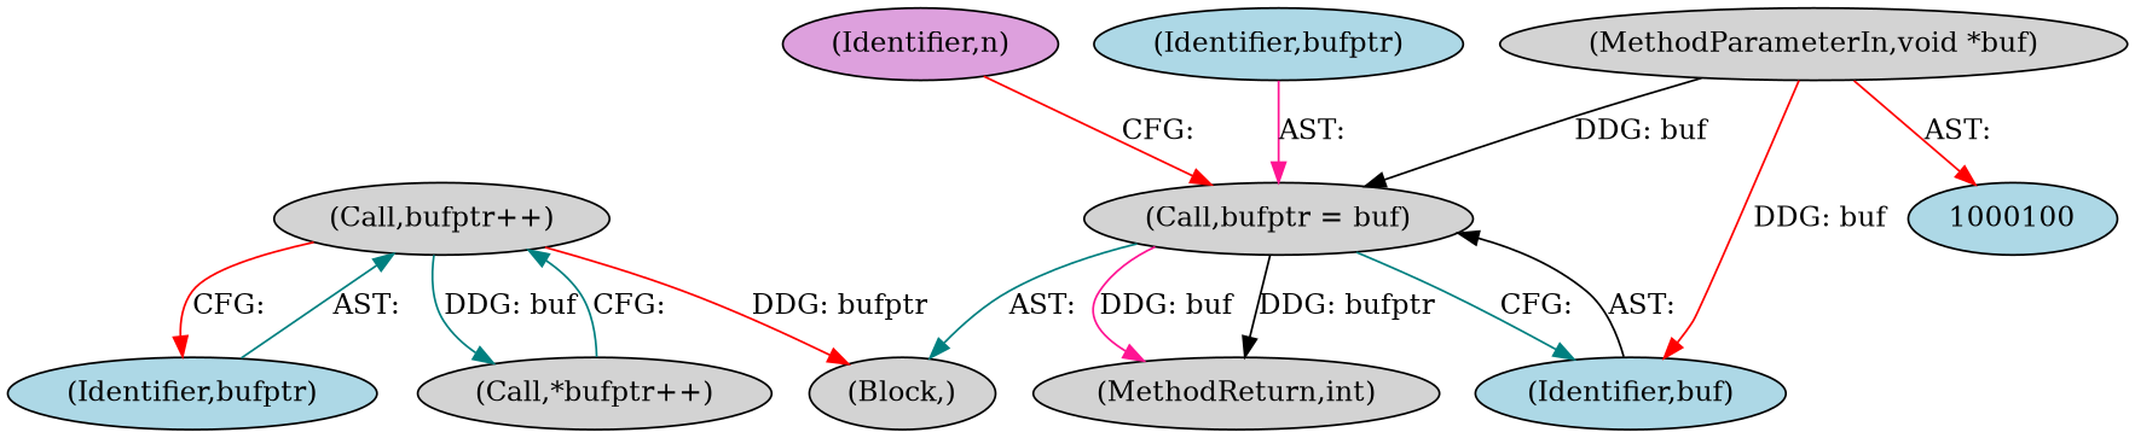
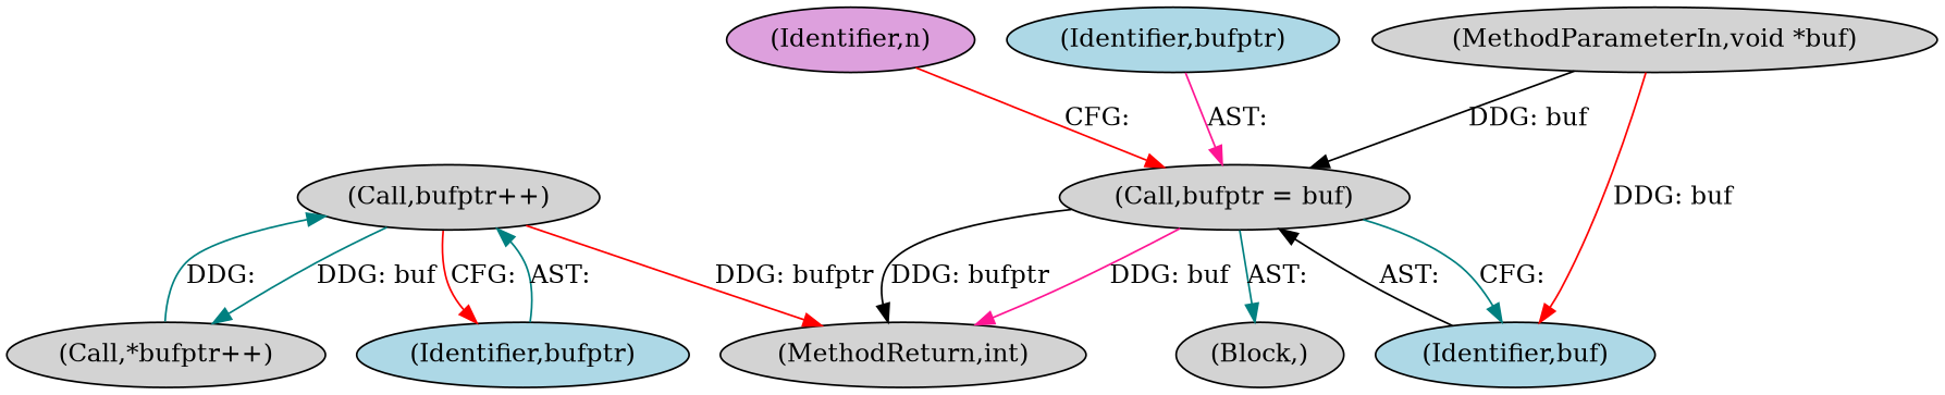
  digraph {
    node [fillcolor=lightgrey style=filled]
    edge [color=red]
    n1 [label="(Call,bufptr++)"]
    n2 [label="(MethodReturn,int)"]
    n3 [fillcolor=lightblue label="(Identifier,bufptr)"]
    n4 [label="(Call,*bufptr++)"]
    n5 [label="(Call,bufptr = buf)"]
    n6 [label="(Block,)"]
    n7 [fillcolor=lightblue label="(Identifier,buf)"]
    n8 [label="(MethodParameterIn,void *buf)"]
-   1000100 [fillcolor=lightblue]
    n10 [fillcolor=plum label="(Identifier,n)"]
    n11 [fillcolor=lightblue label="(Identifier,bufptr)"]
-   n1 -> n6 [label="DDG: bufptr"]
+   n1 -> n2 [label="DDG: bufptr"]
    n1 -> n3 [label="CFG: "]
    n1 -> n4 [color=teal label="DDG: buf"]
    n3 -> n1 [color=teal label="AST: "]
-   n4 -> n1 [color=teal label="CFG: "]
+   n4 -> n1 [color=teal label="DDG: "]
    n5 -> n2 [color=deeppink label="DDG: buf"]
    n5 -> n2 [color=black label="DDG: bufptr"]
    n5 -> n6 [color=teal label="AST: "]
    n5 -> n7 [color=teal label="CFG: "]
    n7 -> n5 [color=black label="AST: "]
    n8 -> n5 [color=black label="DDG: buf"]
    n8 -> n7 [label="DDG: buf"]
-   n8 -> 1000100 [label="AST: "]
    n10 -> n5 [label="CFG: "]
    n11 -> n5 [color=deeppink label="AST: "]
  }
